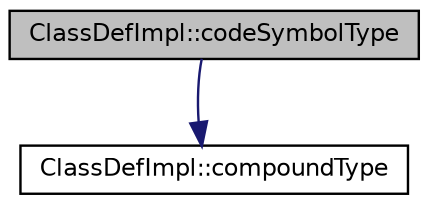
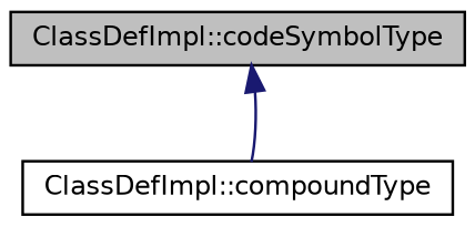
  digraph {
    rankdir=TB
    node [color=black fontname=Helvetica fontsize=10 shape=record style=filled]
    n1 [fillcolor=grey75 fontcolor=black height=0.2 label="ClassDefImpl::codeSymbolType" width=0.4]
    n2 [fillcolor=white height=0.2 label="ClassDefImpl::compoundType" width=0.4]
-   n1 -> n2 [color=midnightblue fontname=Helvetica fontsize=10 labelfontname=Helvetica labelfontsize=10 style=solid]
+   n2 -> n1 [color=midnightblue fontname=Helvetica fontsize=10 labelfontname=Helvetica labelfontsize=10 style=solid]
  }
